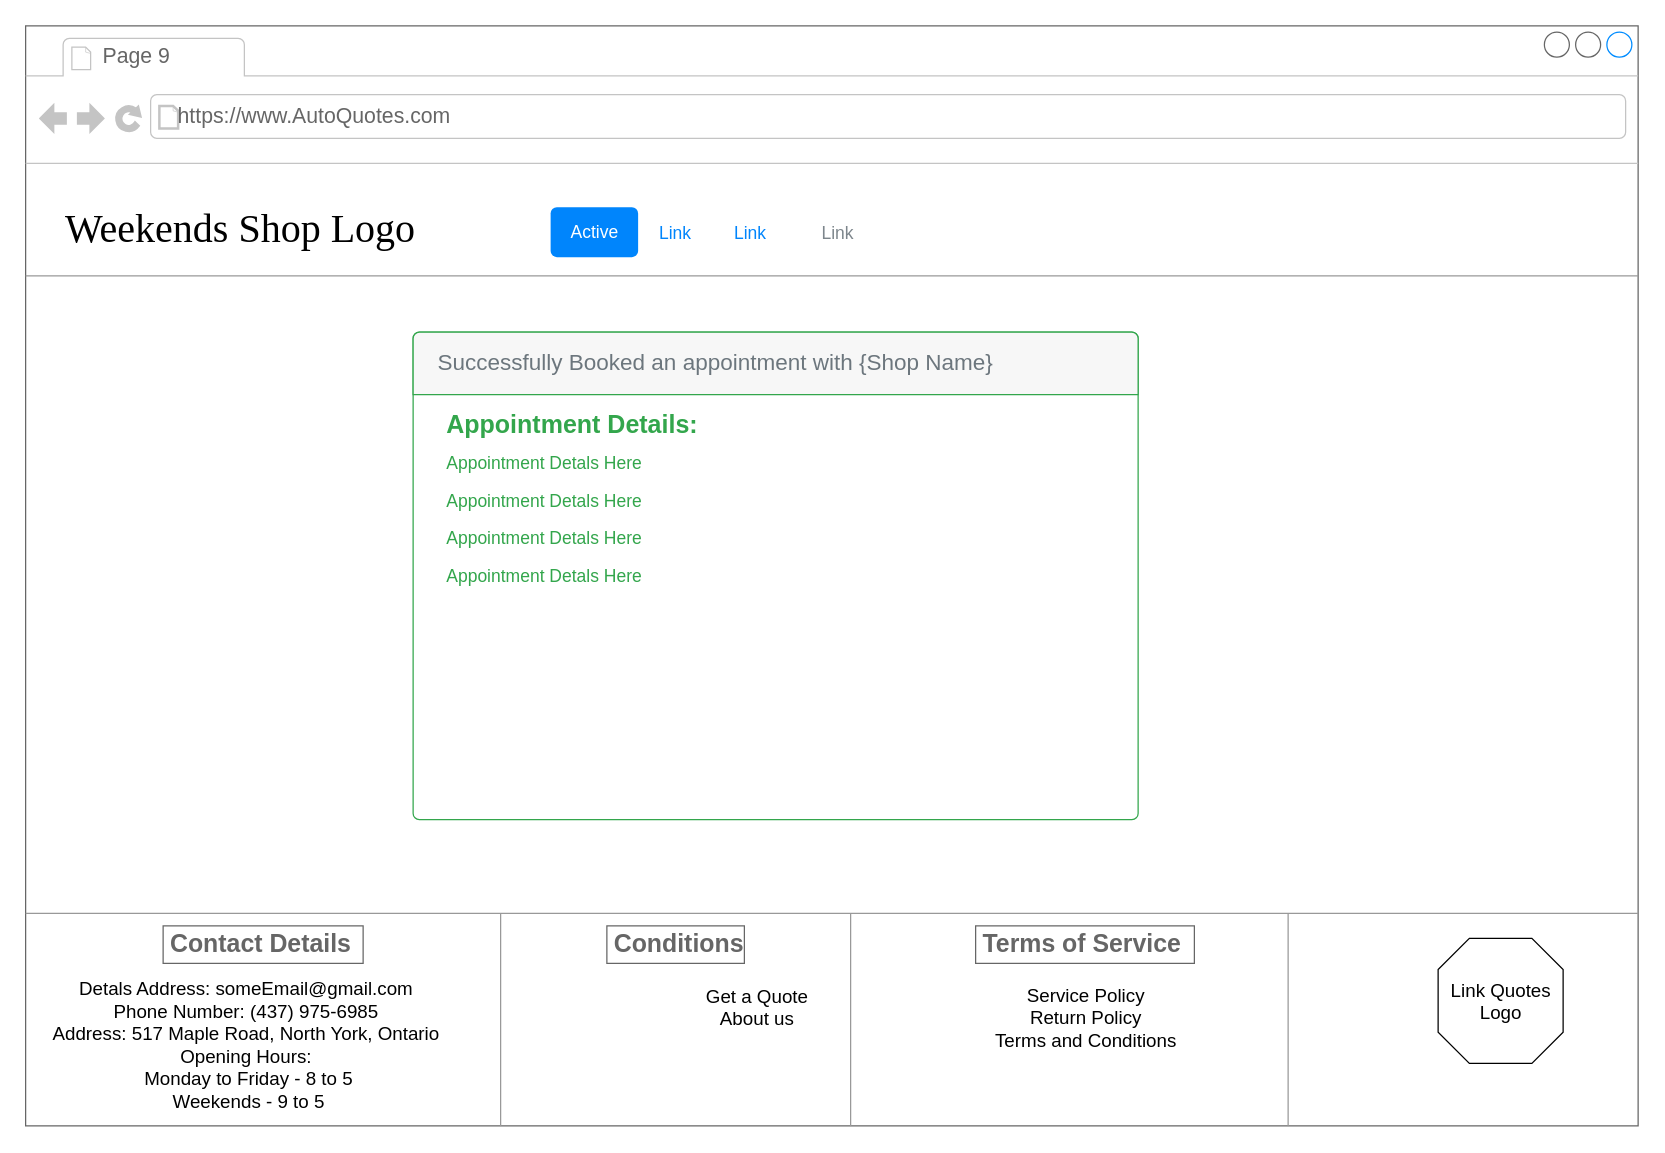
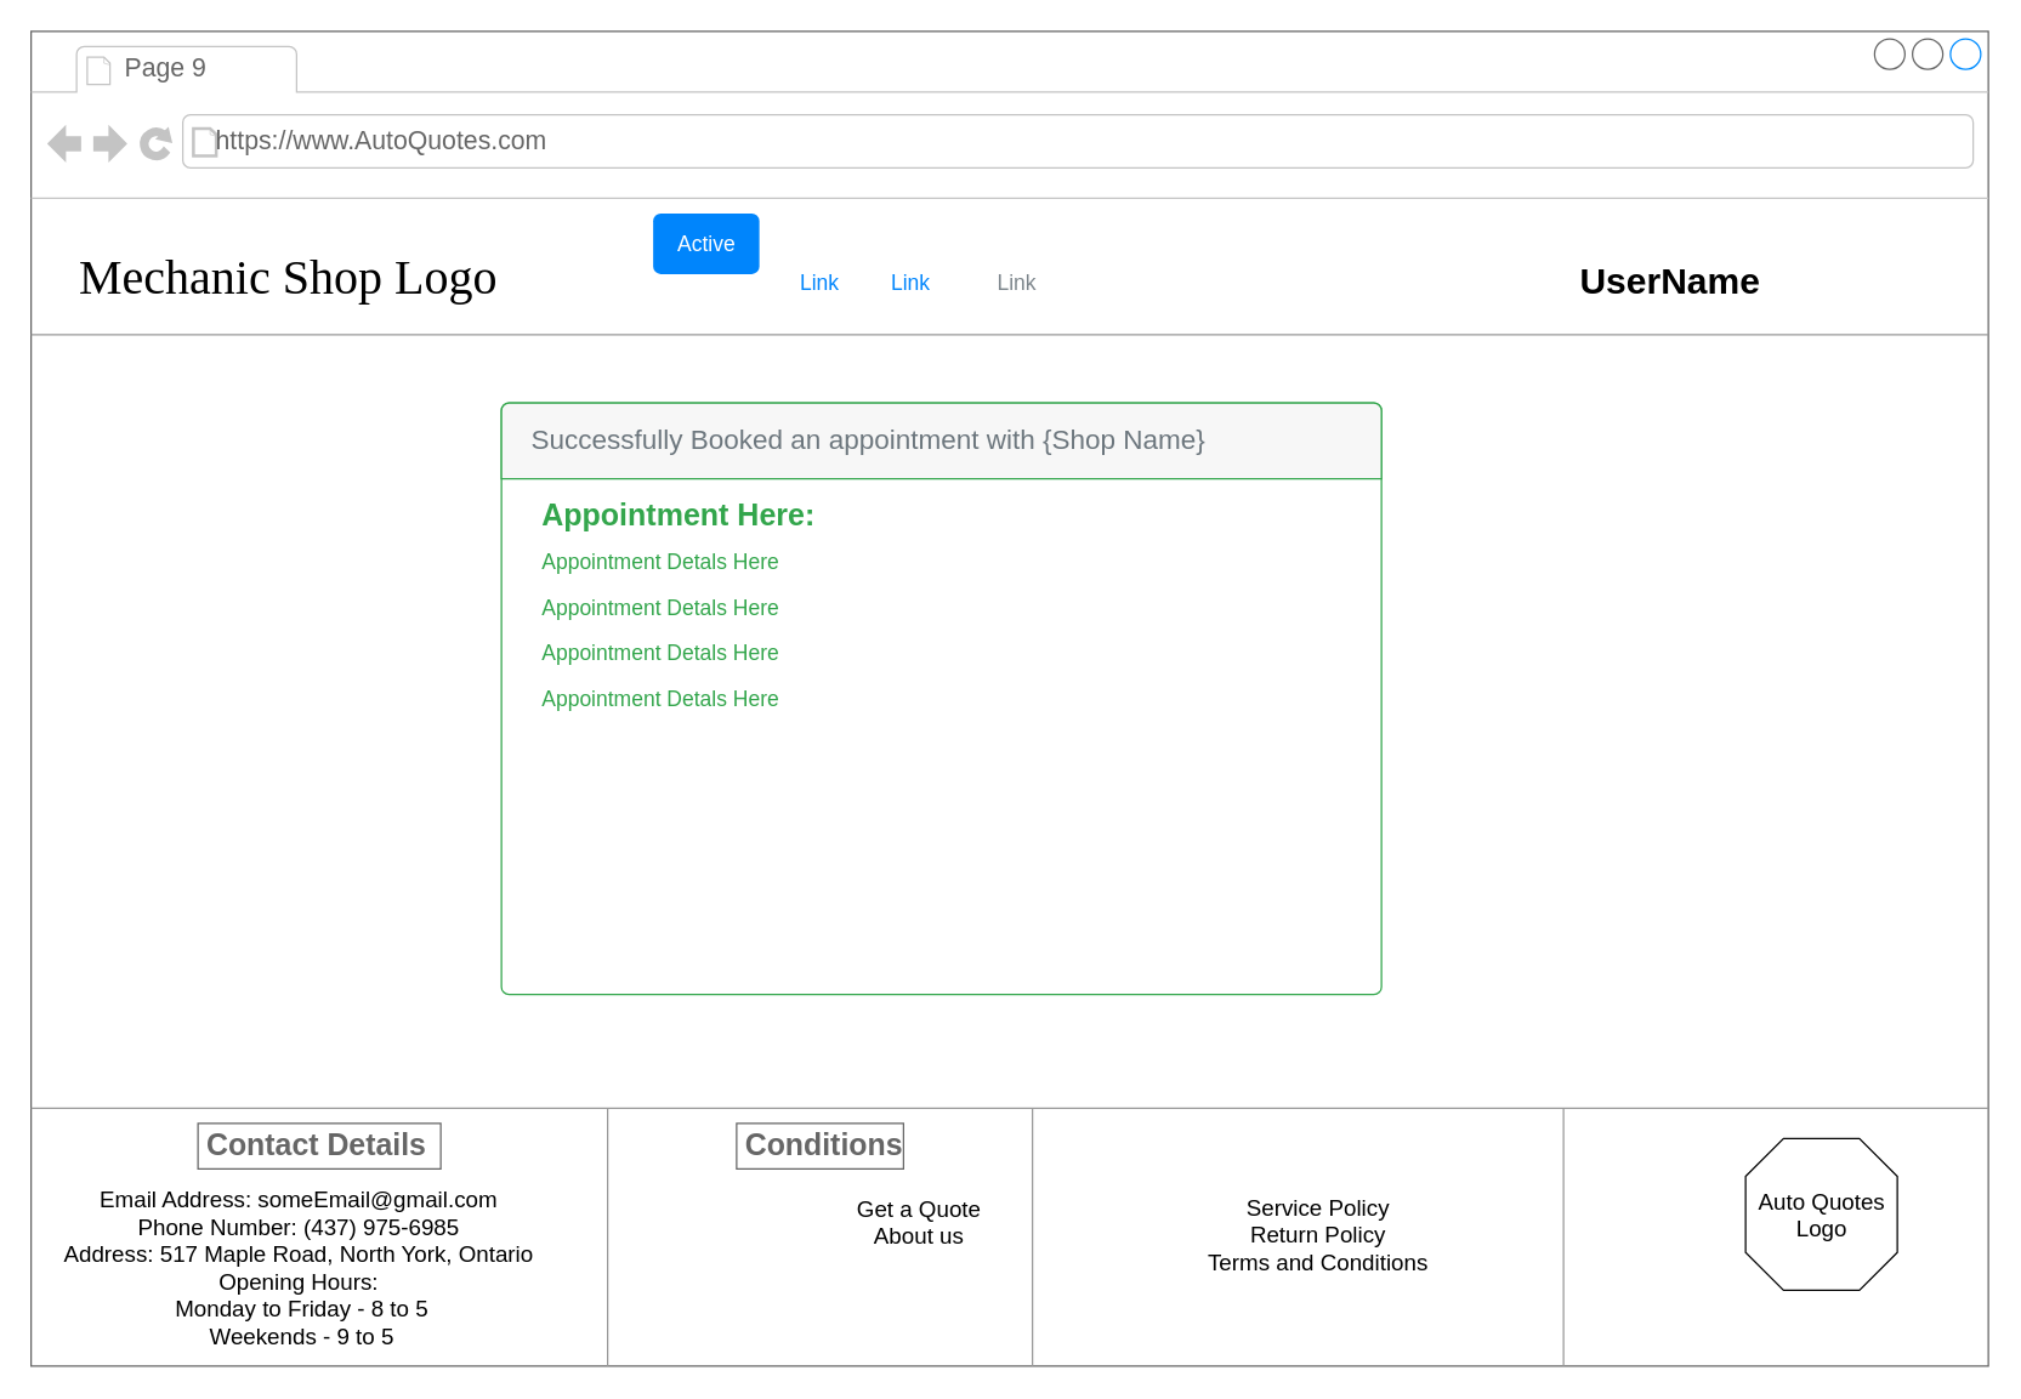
  <mxCell id="0" />
  <mxCell id="1" parent="0" />
  <mxCell id="2" value="" style="strokeWidth=1;shadow=0;dashed=0;align=left;html=1;shape=mxgraph.mockup.containers.browserWindow;rSize=0;strokeColor=#666666;mainText=,;recursiveResize=0;rounded=0;labelBackgroundColor=none;fontFamily=Verdana;fontSize=12" vertex="1" parent="1"><mxGeometry x="20" y="20" width="1290" height="880" as="geometry" /></mxCell>
  <mxCell id="3" value="Page 9" style="strokeWidth=1;shadow=0;dashed=0;align=center;html=1;shape=mxgraph.mockup.containers.anchor;fontSize=17;fontColor=#666666;align=left;" vertex="1" parent="2"><mxGeometry x="60" y="12" width="110" height="26" as="geometry" /></mxCell>
  <mxCell id="4" value="https://www.AutoQuotes.com" style="strokeWidth=1;shadow=0;dashed=0;align=center;html=1;shape=mxgraph.mockup.containers.anchor;rSize=0;fontSize=17;fontColor=#666666;align=left;" vertex="1" parent="2"><mxGeometry x="120" y="60" width="250" height="26" as="geometry" /></mxCell>
- <mxCell id="5" value="&lt;font style=&quot;font-size: 32px;&quot;&gt;Weekends Shop Logo&lt;/font&gt;" style="text;html=1;points=[];align=left;verticalAlign=top;spacingTop=-4;fontSize=30;fontFamily=Verdana" vertex="1" parent="2"><mxGeometry x="30" y="140" width="340" height="50" as="geometry" /></mxCell>
+ <mxCell id="5" value="&lt;font style=&quot;font-size: 32px;&quot;&gt;Mechanic Shop Logo&lt;/font&gt;" style="text;html=1;points=[];align=left;verticalAlign=top;spacingTop=-4;fontSize=30;fontFamily=Verdana" vertex="1" parent="2"><mxGeometry x="30" y="140" width="340" height="50" as="geometry" /></mxCell>
  <mxCell id="6" value="" style="verticalLabelPosition=bottom;shadow=0;dashed=0;align=center;html=1;verticalAlign=top;strokeWidth=1;shape=mxgraph.mockup.markup.line;strokeColor=#999999;rounded=0;labelBackgroundColor=none;fillColor=#ffffff;fontFamily=Verdana;fontSize=12;fontColor=#000000;" vertex="1" parent="2"><mxGeometry y="190" width="1290" height="20" as="geometry" /></mxCell>
  <mxCell id="7" value="" style="verticalLabelPosition=bottom;shadow=0;dashed=0;align=center;html=1;verticalAlign=top;strokeWidth=1;shape=mxgraph.mockup.markup.line;strokeColor=#999999;rounded=0;labelBackgroundColor=none;fillColor=#ffffff;fontFamily=Verdana;fontSize=12;fontColor=#000000;" vertex="1" parent="2"><mxGeometry y="700" width="1290" height="20" as="geometry" /></mxCell>
- <mxCell id="8" value="Active" style="html=1;shadow=0;dashed=0;shape=mxgraph.bootstrap.rrect;rSize=5;fillColor=#0085FC;strokeColor=none;fontSize=14;fontColor=#ffffff;" vertex="1" parent="2"><mxGeometry x="420" y="145" width="70" height="40" as="geometry" /></mxCell>
+ <mxCell id="8" value="Active" style="html=1;shadow=0;dashed=0;shape=mxgraph.bootstrap.rrect;rSize=5;fillColor=#0085FC;strokeColor=none;fontSize=14;fontColor=#ffffff;" vertex="1" parent="2"><mxGeometry x="410" y="120" width="70" height="40" as="geometry" /></mxCell>
  <mxCell id="9" value="Link" style="fillColor=none;strokeColor=none;fontSize=14;fontColor=#0085FC;" vertex="1" parent="2"><mxGeometry x="490" y="145" width="60" height="40" as="geometry" /></mxCell>
  <mxCell id="10" value="Link" style="fillColor=none;strokeColor=none;fontSize=14;fontColor=#0085FC;" vertex="1" parent="2"><mxGeometry x="550" y="145" width="60" height="40" as="geometry" /></mxCell>
  <mxCell id="11" value="Link" style="fillColor=none;strokeColor=none;fontSize=14;fontColor=#7D868C;" vertex="1" parent="2"><mxGeometry x="610" y="145" width="80" height="40" as="geometry" /></mxCell>
  <mxCell id="12" value="" style="shape=image;html=1;verticalAlign=top;verticalLabelPosition=bottom;labelBackgroundColor=#ffffff;imageAspect=0;aspect=fixed;image=https://cdn3.iconfinder.com/data/icons/essential-rounded/64/Rounded-31-128.png" vertex="1" parent="2"><mxGeometry x="1160" y="143" width="44" height="44" as="geometry" /></mxCell>
  <mxCell id="13" value="" style="shape=image;html=1;verticalAlign=top;verticalLabelPosition=bottom;labelBackgroundColor=#ffffff;imageAspect=0;aspect=fixed;image=https://cdn3.iconfinder.com/data/icons/user-interface-169/32/login-128.png" vertex="1" parent="2"><mxGeometry x="1210" y="142.5" width="45" height="45" as="geometry" /></mxCell>
+ <mxCell id="14" value="UserName" style="text;strokeColor=none;fillColor=none;html=1;fontSize=24;fontStyle=1;verticalAlign=middle;align=center;" vertex="1" parent="2"><mxGeometry x="1020" y="145" width="120" height="40" as="geometry" /></mxCell>
  <mxCell id="15" value="&lt;h3&gt;Contact Details&lt;/h3&gt;" style="strokeWidth=1;shadow=0;dashed=0;align=center;html=1;shape=mxgraph.mockup.text.textBox;fontColor=#666666;align=left;fontSize=17;spacingLeft=4;spacingTop=-3;strokeColor=#666666;mainText=" vertex="1" parent="2"><mxGeometry x="110" y="720" width="160" height="30" as="geometry" /></mxCell>
- <mxCell id="16" value="&lt;div style=&quot;text-align: center;&quot;&gt;&lt;span style=&quot;font-size: 15px; background-color: initial;&quot;&gt;Detals Address: someEmail@gmail.com&lt;/span&gt;&lt;/div&gt;&lt;font style=&quot;font-size: 15px;&quot;&gt;&lt;div style=&quot;text-align: center;&quot;&gt;&lt;span style=&quot;background-color: initial;&quot;&gt;Phone Number: (437) 975-6985&lt;/span&gt;&lt;/div&gt;&lt;div style=&quot;text-align: center;&quot;&gt;&lt;span style=&quot;background-color: initial;&quot;&gt;Address: 517 Maple Road, North York, Ontario&lt;/span&gt;&lt;/div&gt;&lt;div style=&quot;text-align: center;&quot;&gt;&lt;span style=&quot;background-color: initial;&quot;&gt;Opening Hours:&lt;/span&gt;&lt;/div&gt;&lt;span style=&quot;white-space: pre;&quot;&gt;&lt;div style=&quot;text-align: center;&quot;&gt;&lt;span style=&quot;background-color: initial;&quot;&gt; &lt;/span&gt;&lt;span style=&quot;background-color: initial; white-space: normal;&quot;&gt;Monday to Friday - 8 to 5&lt;/span&gt;&lt;/div&gt;&lt;/span&gt;&lt;span style=&quot;white-space: pre;&quot;&gt;&lt;div style=&quot;text-align: center;&quot;&gt;&lt;span style=&quot;background-color: initial;&quot;&gt; &lt;/span&gt;&lt;span style=&quot;background-color: initial; white-space: normal;&quot;&gt;Weekends - 9 to 5&lt;/span&gt;&lt;/div&gt;&lt;/span&gt;&lt;/font&gt;" style="text;spacingTop=-5;whiteSpace=wrap;html=1;align=left;fontSize=12;fontFamily=Helvetica;fillColor=none;strokeColor=none;" vertex="1" parent="2"><mxGeometry x="20" y="760" width="360" height="100" as="geometry" /></mxCell>
+ <mxCell id="16" value="&lt;div style=&quot;text-align: center;&quot;&gt;&lt;span style=&quot;font-size: 15px; background-color: initial;&quot;&gt;Email Address: someEmail@gmail.com&lt;/span&gt;&lt;/div&gt;&lt;font style=&quot;font-size: 15px;&quot;&gt;&lt;div style=&quot;text-align: center;&quot;&gt;&lt;span style=&quot;background-color: initial;&quot;&gt;Phone Number: (437) 975-6985&lt;/span&gt;&lt;/div&gt;&lt;div style=&quot;text-align: center;&quot;&gt;&lt;span style=&quot;background-color: initial;&quot;&gt;Address: 517 Maple Road, North York, Ontario&lt;/span&gt;&lt;/div&gt;&lt;div style=&quot;text-align: center;&quot;&gt;&lt;span style=&quot;background-color: initial;&quot;&gt;Opening Hours:&lt;/span&gt;&lt;/div&gt;&lt;span style=&quot;white-space: pre;&quot;&gt;&lt;div style=&quot;text-align: center;&quot;&gt;&lt;span style=&quot;background-color: initial;&quot;&gt; &lt;/span&gt;&lt;span style=&quot;background-color: initial; white-space: normal;&quot;&gt;Monday to Friday - 8 to 5&lt;/span&gt;&lt;/div&gt;&lt;/span&gt;&lt;span style=&quot;white-space: pre;&quot;&gt;&lt;div style=&quot;text-align: center;&quot;&gt;&lt;span style=&quot;background-color: initial;&quot;&gt; &lt;/span&gt;&lt;span style=&quot;background-color: initial; white-space: normal;&quot;&gt;Weekends - 9 to 5&lt;/span&gt;&lt;/div&gt;&lt;/span&gt;&lt;/font&gt;" style="text;spacingTop=-5;whiteSpace=wrap;html=1;align=left;fontSize=12;fontFamily=Helvetica;fillColor=none;strokeColor=none;" vertex="1" parent="2"><mxGeometry x="20" y="760" width="360" height="100" as="geometry" /></mxCell>
  <mxCell id="17" value="" style="verticalLabelPosition=bottom;shadow=0;dashed=0;align=center;html=1;verticalAlign=top;strokeWidth=1;shape=mxgraph.mockup.markup.line;strokeColor=#999999;direction=north;fontSize=32;" vertex="1" parent="2"><mxGeometry x="370" y="710" width="20" height="170" as="geometry" /></mxCell>
- <mxCell id="18" value="&lt;h3&gt;Terms of Service&lt;/h3&gt;" style="strokeWidth=1;shadow=0;dashed=0;align=center;html=1;shape=mxgraph.mockup.text.textBox;fontColor=#666666;align=left;fontSize=17;spacingLeft=4;spacingTop=-3;strokeColor=#666666;mainText=" vertex="1" parent="2"><mxGeometry x="760" y="720" width="175" height="30" as="geometry" /></mxCell>
  <mxCell id="19" value="Service Policy&lt;br&gt;Return Policy&lt;br&gt;Terms and Conditions" style="text;html=1;align=center;verticalAlign=top;resizable=0;points=[];autosize=1;strokeColor=none;fillColor=none;fontSize=15;" vertex="1" parent="2"><mxGeometry x="762.5" y="760" width="170" height="70" as="geometry" /></mxCell>
  <mxCell id="20" value="" style="verticalLabelPosition=bottom;verticalAlign=top;html=1;shape=mxgraph.basic.polygon;polyCoords=[[0.25,0],[0.75,0],[1,0.25],[1,0.75],[0.75,1],[0.25,1],[0,0.75],[0,0.25]];polyline=0;fontSize=15;" vertex="1" parent="2"><mxGeometry x="1130" y="730" width="100" height="100" as="geometry" /></mxCell>
- <mxCell id="21" value="Link Quotes&lt;br&gt;Logo" style="text;html=1;align=center;verticalAlign=middle;resizable=0;points=[];autosize=1;strokeColor=none;fillColor=none;fontSize=15;" vertex="1" parent="2"><mxGeometry x="1125" y="755" width="110" height="50" as="geometry" /></mxCell>
+ <mxCell id="21" value="Auto Quotes&lt;br&gt;Logo" style="text;html=1;align=center;verticalAlign=middle;resizable=0;points=[];autosize=1;strokeColor=none;fillColor=none;fontSize=15;" vertex="1" parent="2"><mxGeometry x="1125" y="755" width="110" height="50" as="geometry" /></mxCell>
  <mxCell id="22" value="" style="verticalLabelPosition=bottom;shadow=0;dashed=0;align=center;html=1;verticalAlign=top;strokeWidth=1;shape=mxgraph.mockup.markup.line;strokeColor=#999999;direction=north;fontSize=15;" vertex="1" parent="2"><mxGeometry x="650" y="710" width="20" height="170" as="geometry" /></mxCell>
  <mxCell id="23" value="&lt;h3&gt;Conditions&lt;/h3&gt;" style="strokeWidth=1;shadow=0;dashed=0;align=center;html=1;shape=mxgraph.mockup.text.textBox;fontColor=#666666;align=left;fontSize=17;spacingLeft=4;spacingTop=-3;strokeColor=#666666;mainText=" vertex="1" parent="2"><mxGeometry x="465" y="720" width="110" height="30" as="geometry" /></mxCell>
  <mxCell id="24" value="" style="verticalLabelPosition=bottom;shadow=0;dashed=0;align=center;html=1;verticalAlign=top;strokeWidth=1;shape=mxgraph.mockup.markup.line;strokeColor=#999999;direction=north;fontSize=15;" vertex="1" parent="2"><mxGeometry x="1000" y="710" width="20" height="170" as="geometry" /></mxCell>
  <mxCell id="25" value="Get a Quote&lt;br&gt;About us" style="text;html=1;align=center;verticalAlign=middle;resizable=0;points=[];autosize=1;strokeColor=none;fillColor=none;fontSize=15;" vertex="1" parent="2"><mxGeometry x="530" y="760" width="110" height="50" as="geometry" /></mxCell>
  <mxCell id="26" value="" style="html=1;shadow=0;dashed=0;shape=mxgraph.bootstrap.rrect;rSize=5;strokeColor=#33A64C;html=1;whiteSpace=wrap;fillColor=#ffffff;fontColor=#33A64C;verticalAlign=bottom;align=left;spacing=20;spacingBottom=0;fontSize=14;" vertex="1" parent="2"><mxGeometry x="310" y="245" width="580" height="390" as="geometry" /></mxCell>
  <mxCell id="27" value="Successfully Booked an appointment with {Shop Name}" style="html=1;shadow=0;dashed=0;shape=mxgraph.bootstrap.topButton;rSize=5;perimeter=none;whiteSpace=wrap;fillColor=#F7F7F7;strokeColor=#33A64C;fontColor=#6C767D;resizeWidth=1;fontSize=18;align=left;spacing=20;" vertex="1" parent="26"><mxGeometry width="580" height="50" relative="1" as="geometry" /></mxCell>
- <mxCell id="28" value="&lt;div style=&quot;&quot;&gt;&lt;span style=&quot;background-color: initial; font-size: 20px;&quot;&gt;&lt;font color=&quot;#33a64c&quot;&gt;&lt;b&gt;Appointment Details:&lt;/b&gt;&lt;/font&gt;&lt;/span&gt;&lt;/div&gt;" style="text;html=1;strokeColor=none;fillColor=none;align=left;verticalAlign=middle;whiteSpace=wrap;rounded=0;" vertex="1" parent="26"><mxGeometry x="25" y="55" width="530" height="35" as="geometry" /></mxCell>
+ <mxCell id="28" value="&lt;div style=&quot;&quot;&gt;&lt;span style=&quot;background-color: initial; font-size: 20px;&quot;&gt;&lt;font color=&quot;#33a64c&quot;&gt;&lt;b&gt;Appointment Here:&lt;/b&gt;&lt;/font&gt;&lt;/span&gt;&lt;/div&gt;" style="text;html=1;strokeColor=none;fillColor=none;align=left;verticalAlign=middle;whiteSpace=wrap;rounded=0;" vertex="1" parent="26"><mxGeometry x="25" y="55" width="530" height="35" as="geometry" /></mxCell>
  <mxCell id="29" value="&lt;br style=&quot;color: rgb(51, 166, 76); font-size: 14px;&quot;&gt;&lt;br style=&quot;color: rgb(51, 166, 76); font-size: 14px;&quot;&gt;&lt;div style=&quot;&quot;&gt;&lt;span style=&quot;color: rgb(51, 166, 76); font-size: 14px; background-color: initial;&quot;&gt;Appointment Detals Here&lt;/span&gt;&lt;/div&gt;" style="text;html=1;strokeColor=none;fillColor=none;align=left;verticalAlign=middle;whiteSpace=wrap;rounded=0;" vertex="1" parent="26"><mxGeometry x="25" y="35" width="500" height="110" as="geometry" /></mxCell>
  <mxCell id="30" value="&lt;br style=&quot;color: rgb(51, 166, 76); font-size: 14px;&quot;&gt;&lt;br style=&quot;color: rgb(51, 166, 76); font-size: 14px;&quot;&gt;&lt;div style=&quot;&quot;&gt;&lt;span style=&quot;color: rgb(51, 166, 76); font-size: 14px; background-color: initial;&quot;&gt;Appointment Detals Here&lt;/span&gt;&lt;/div&gt;" style="text;html=1;strokeColor=none;fillColor=none;align=left;verticalAlign=middle;whiteSpace=wrap;rounded=0;" vertex="1" parent="26"><mxGeometry x="25" y="65" width="500" height="110" as="geometry" /></mxCell>
  <mxCell id="31" value="&lt;br style=&quot;color: rgb(51, 166, 76); font-size: 14px;&quot;&gt;&lt;br style=&quot;color: rgb(51, 166, 76); font-size: 14px;&quot;&gt;&lt;div style=&quot;&quot;&gt;&lt;span style=&quot;color: rgb(51, 166, 76); font-size: 14px; background-color: initial;&quot;&gt;Appointment Detals Here&lt;/span&gt;&lt;/div&gt;" style="text;html=1;strokeColor=none;fillColor=none;align=left;verticalAlign=middle;whiteSpace=wrap;rounded=0;" vertex="1" parent="26"><mxGeometry x="25" y="95" width="500" height="110" as="geometry" /></mxCell>
  <mxCell id="32" value="&lt;br style=&quot;color: rgb(51, 166, 76); font-size: 14px;&quot;&gt;&lt;br style=&quot;color: rgb(51, 166, 76); font-size: 14px;&quot;&gt;&lt;div style=&quot;&quot;&gt;&lt;span style=&quot;color: rgb(51, 166, 76); font-size: 14px; background-color: initial;&quot;&gt;Appointment Detals Here&lt;/span&gt;&lt;/div&gt;" style="text;html=1;strokeColor=none;fillColor=none;align=left;verticalAlign=middle;whiteSpace=wrap;rounded=0;" vertex="1" parent="26"><mxGeometry x="25" y="125" width="500" height="110" as="geometry" /></mxCell>
